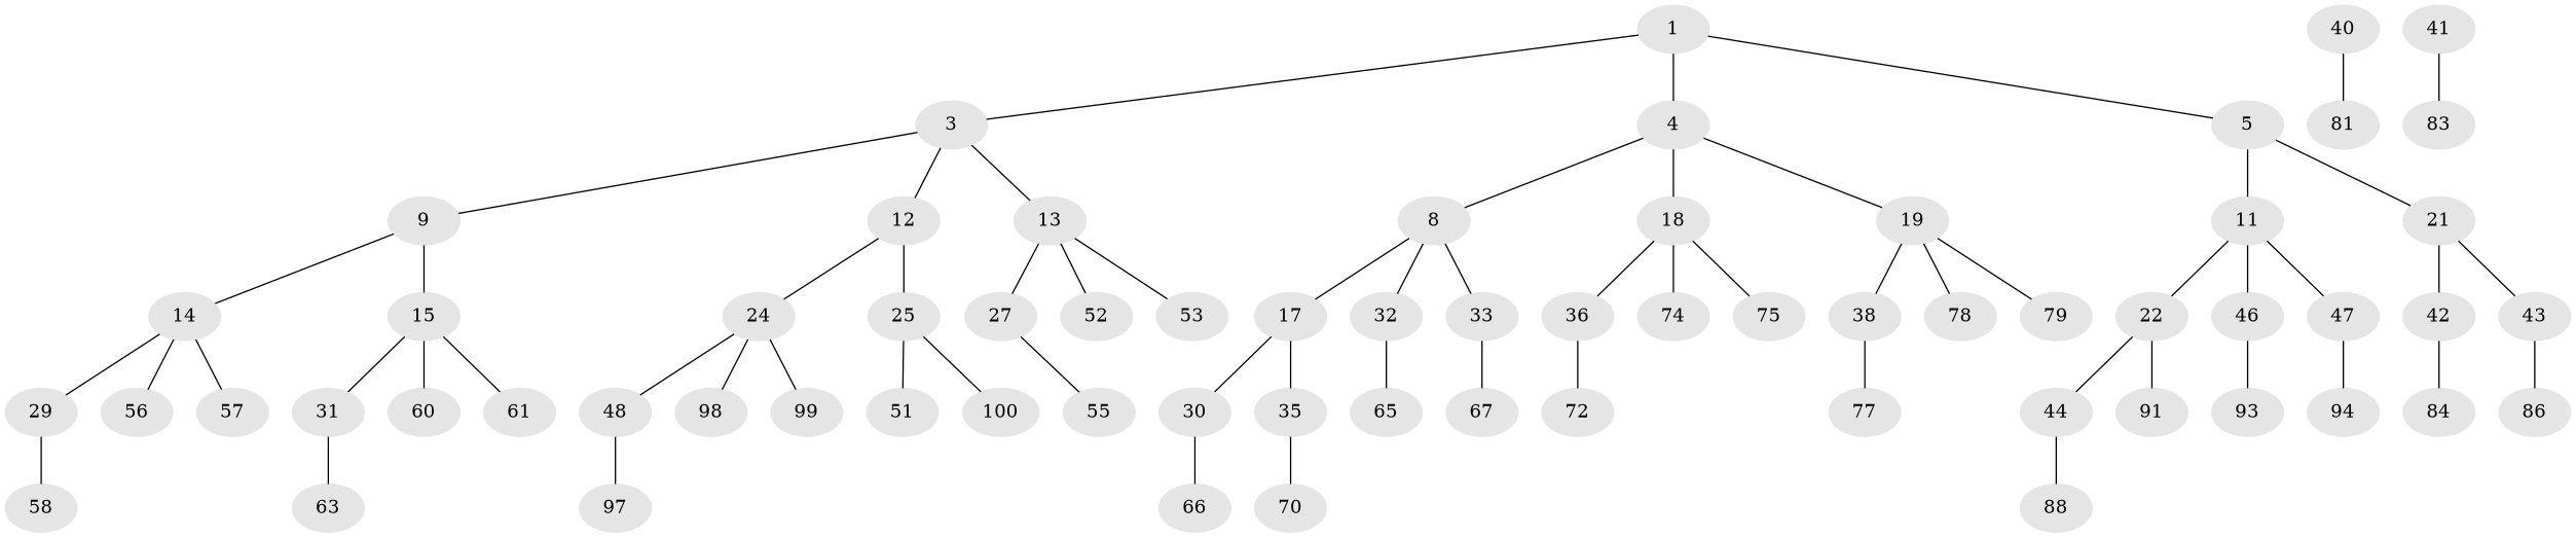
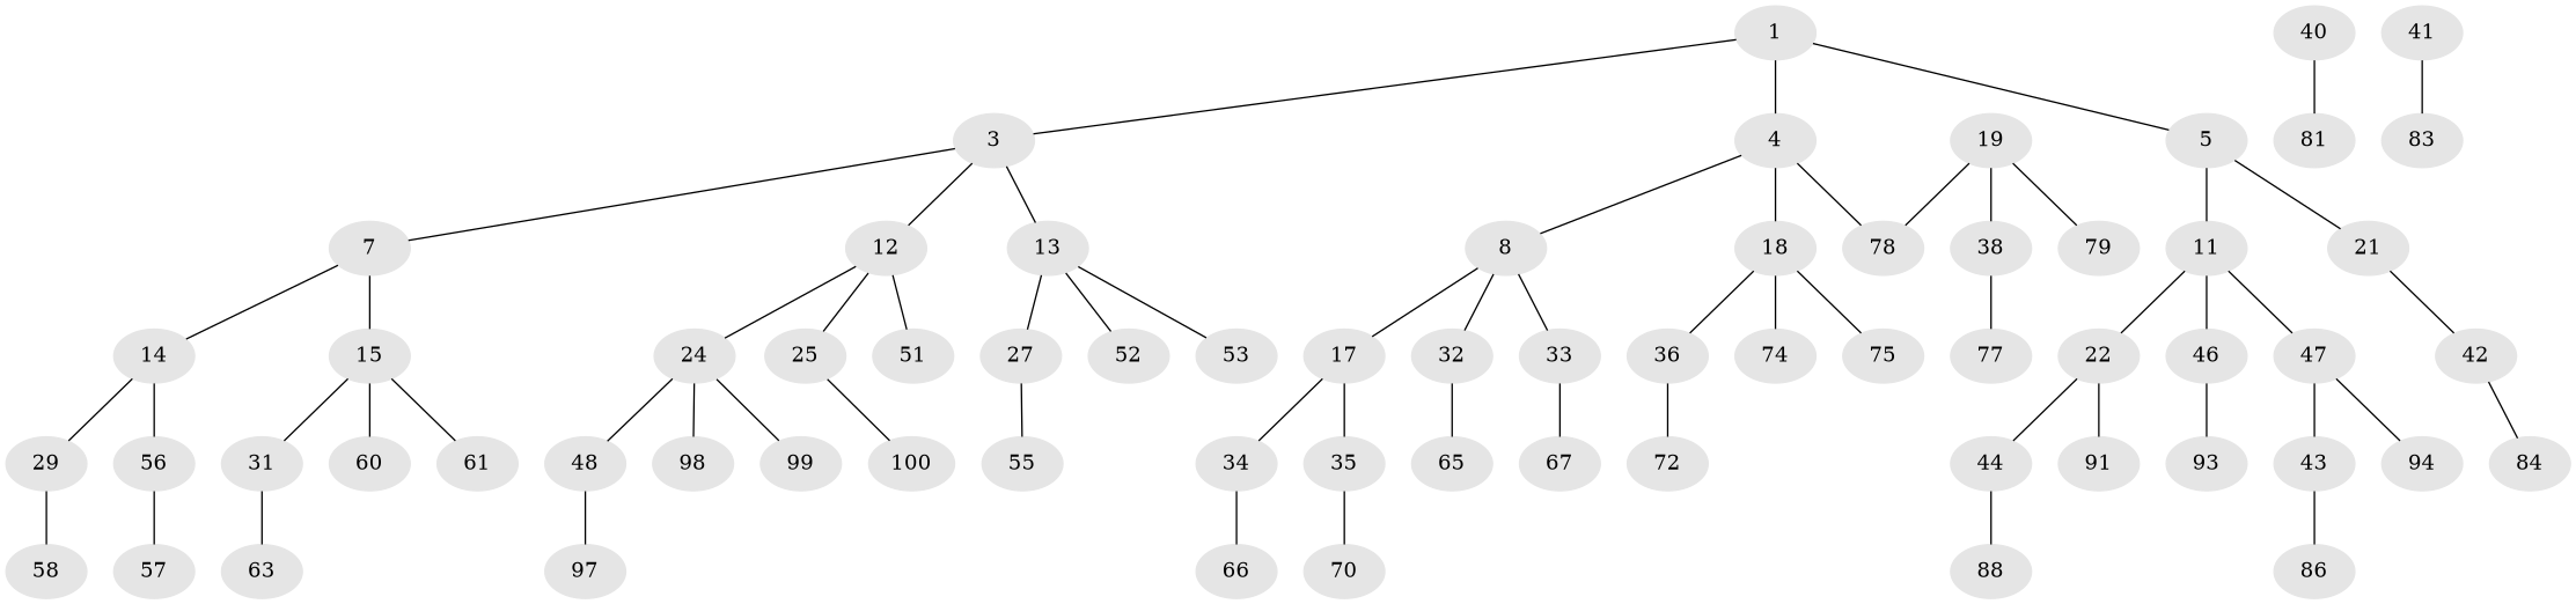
  graph {
    node [color=gray90 style=filled latent=0.2]
    1 [super="+2" latent=""]
    3 [latent=1 super="+6"]
    4 [latent=0.5 super="+9"]
    5 [latent=0.5 super="+10"]
-   7 [latent=0.5 label=9]
+   7 [latent=0.5]
    12 [latent=0.333333]
    13 [latent=0.333333 super="+26"]
    8 [latent=0.333333 super="+16"]
    18 [latent=0.25 super="+37"]
    19 [latent=0.25 super="+39"]
    11 [latent=0.333333 super="+23"]
    21 [latent=0.25]
    14 [latent=0.333333 super="+28"]
    15 [latent=0.333333 super="+30"]
    24 [latent=0.25 super="+49"]
    25 [latent=0.25 super="+50"]
    27 [latent=0.25 super="+54"]
    52
    53
    17 [latent=0.25]
    32 [super="+64"]
    33 [super="+66"]
    36 [super="+73"]
    74 [latent=0.166667]
    75 [latent=0.166667]
    38 [super="+76"]
    78 [latent=0.166667]
    79 [latent=0.166667]
    22 [latent=0.25 super="+45"]
    46 [super="+92"]
    47 [super="+95"]
    42 [super="+85"]
    43 [super="+87"]
    29 [latent=0.25 super="+59"]
    56
    57
    31 [latent=0.25 super="+62"]
    60
    61
-   34 [super="+69" label=30]
+   34 [super="+69"]
    35 [super="+71"]
    65 [latent=0.166667]
    67 [latent=0.166667]
    44 [super="+89"]
    91 [latent=0.166667]
    93 [latent=0.166667]
    94 [latent=0.166667]
    48 [super="+96"]
    98 [latent=0.166667]
    99 [latent=0.166667]
    51
    100 [latent=0.166667]
    55
    58
    63
    n56 [label=66 latent=0.166667]
    70 [latent=0.166667]
    72 [latent=0.166667]
    77 [latent=0.166667]
    40 [super="+80"]
    81 [latent=0.166667]
    41 [super="+82"]
    83 [latent=0.166667]
    84 [latent=0.166667]
    86 [latent=0.166667]
    88 [latent=0.166667]
    97 [latent=0.166667]
    1 -- 3
    1 -- 4
    1 -- 5
    3 -- 7
    3 -- 12
    3 -- 13
    4 -- 8
    4 -- 18
-   4 -- 19
+   4 -- 78
    5 -- 11
    5 -- 21
    7 -- 14
    7 -- 15
    12 -- 24
    12 -- 25
    13 -- 27
    13 -- 52
    13 -- 53
    8 -- 17
    8 -- 32
    8 -- 33
    18 -- 36
    18 -- 74
    18 -- 75
    19 -- 38
    19 -- 78
    19 -- 79
    11 -- 22
    11 -- 46
    11 -- 47
    21 -- 42
-   21 -- 43
+   47 -- 43
    14 -- 29
    14 -- 56
-   14 -- 57
+   56 -- 57
    15 -- 31
    15 -- 60
    15 -- 61
    24 -- 48
    24 -- 98
    24 -- 99
-   25 -- 51
+   12 -- 51
    25 -- 100
    27 -- 55
    17 -- 34
    17 -- 35
    32 -- 65
    33 -- 67
    36 -- 72
    38 -- 77
    22 -- 44
    22 -- 91
    46 -- 93
    47 -- 94
    42 -- 84
    43 -- 86
    29 -- 58
    31 -- 63
    34 -- n56
    35 -- 70
    44 -- 88
    48 -- 97
    40 -- 81
    41 -- 83
  }
